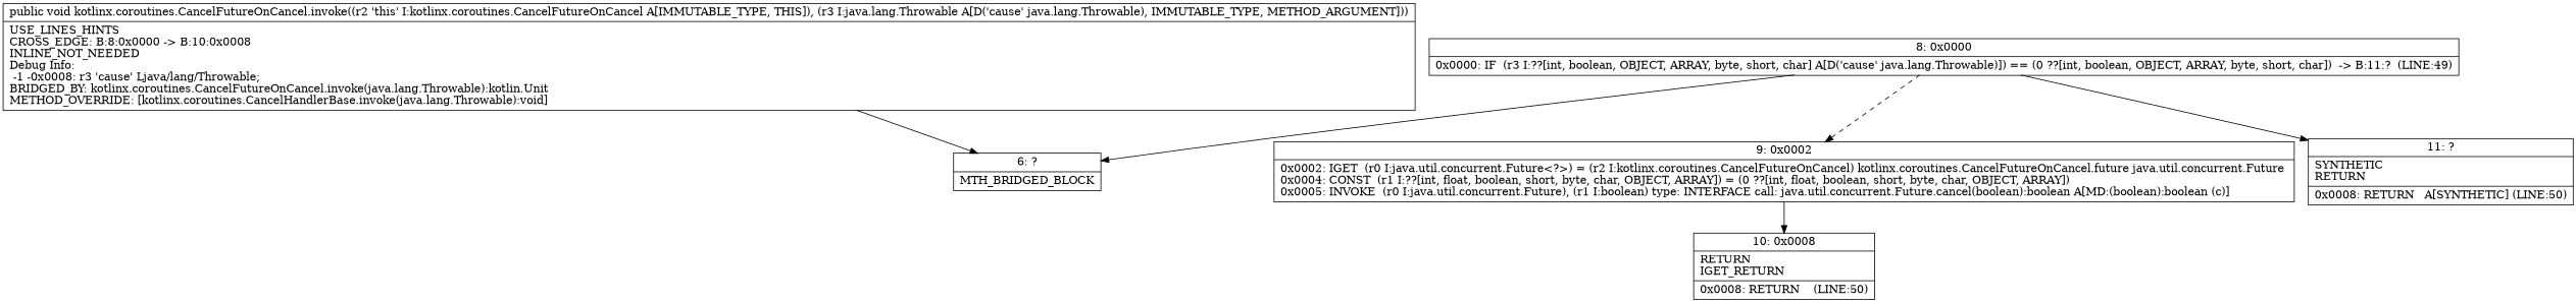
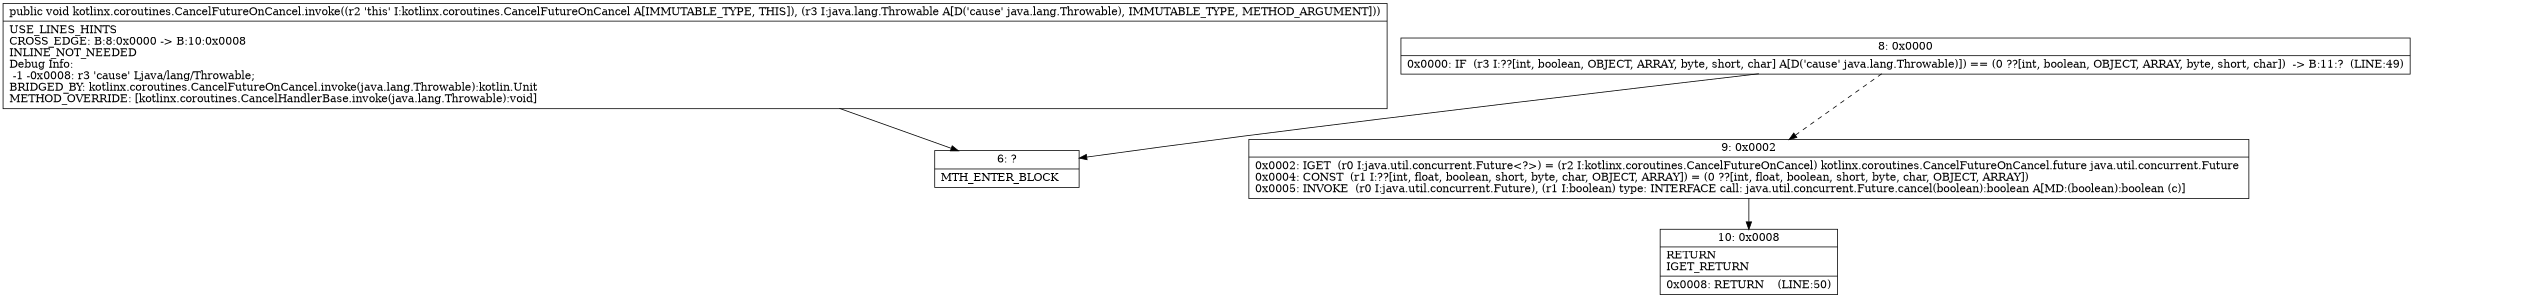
  digraph {
    node [shape=record]
-   n1 [label="{6\:\ ?|MTH_BRIDGED_BLOCK\l}"]
+   n1 [label="{6\:\ ?|MTH_ENTER_BLOCK\l}"]
    n2 [label="{8\:\ 0x0000|0x0000: IF  (r3 I:??[int, boolean, OBJECT, ARRAY, byte, short, char] A[D('cause' java.lang.Throwable)]) == (0 ??[int, boolean, OBJECT, ARRAY, byte, short, char])  \-\> B:11:?  (LINE:49)\l}"]
    n3 [label="{9\:\ 0x0002|0x0002: IGET  (r0 I:java.util.concurrent.Future\<?\>) = (r2 I:kotlinx.coroutines.CancelFutureOnCancel) kotlinx.coroutines.CancelFutureOnCancel.future java.util.concurrent.Future \l0x0004: CONST  (r1 I:??[int, float, boolean, short, byte, char, OBJECT, ARRAY]) = (0 ??[int, float, boolean, short, byte, char, OBJECT, ARRAY]) \l0x0005: INVOKE  (r0 I:java.util.concurrent.Future), (r1 I:boolean) type: INTERFACE call: java.util.concurrent.Future.cancel(boolean):boolean A[MD:(boolean):boolean (c)]\l}"]
-   n4 [label="{11\:\ ?|SYNTHETIC\lRETURN\l|0x0008: RETURN   A[SYNTHETIC] (LINE:50)\l}"]
    n5 [label="{10\:\ 0x0008|RETURN\lIGET_RETURN\l|0x0008: RETURN    (LINE:50)\l}"]
    n6 [label="{public void kotlinx.coroutines.CancelFutureOnCancel.invoke((r2 'this' I:kotlinx.coroutines.CancelFutureOnCancel A[IMMUTABLE_TYPE, THIS]), (r3 I:java.lang.Throwable A[D('cause' java.lang.Throwable), IMMUTABLE_TYPE, METHOD_ARGUMENT]))  | USE_LINES_HINTS\lCROSS_EDGE: B:8:0x0000 \-\> B:10:0x0008\lINLINE_NOT_NEEDED\lDebug Info:\l  \-1 \-0x0008: r3 'cause' Ljava\/lang\/Throwable;\lBRIDGED_BY: kotlinx.coroutines.CancelFutureOnCancel.invoke(java.lang.Throwable):kotlin.Unit\lMETHOD_OVERRIDE: [kotlinx.coroutines.CancelHandlerBase.invoke(java.lang.Throwable):void]\l}"]
    n2 -> n1
    n2 -> n3 [style=dashed]
-   n2 -> n4
    n3 -> n5
    n6 -> n1
  }
